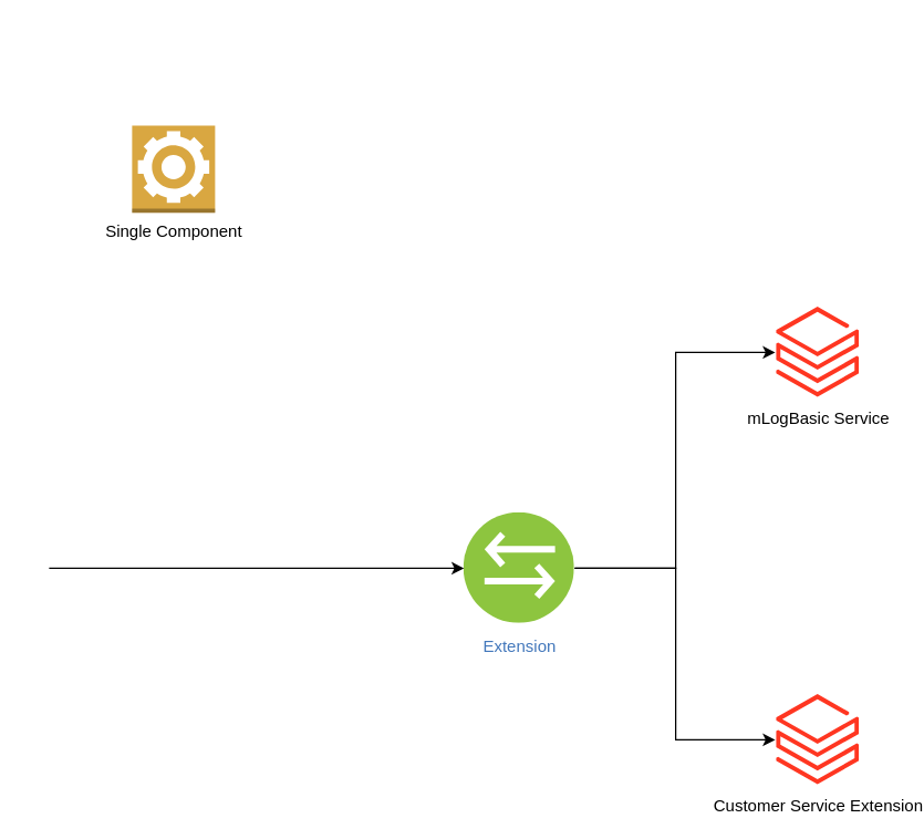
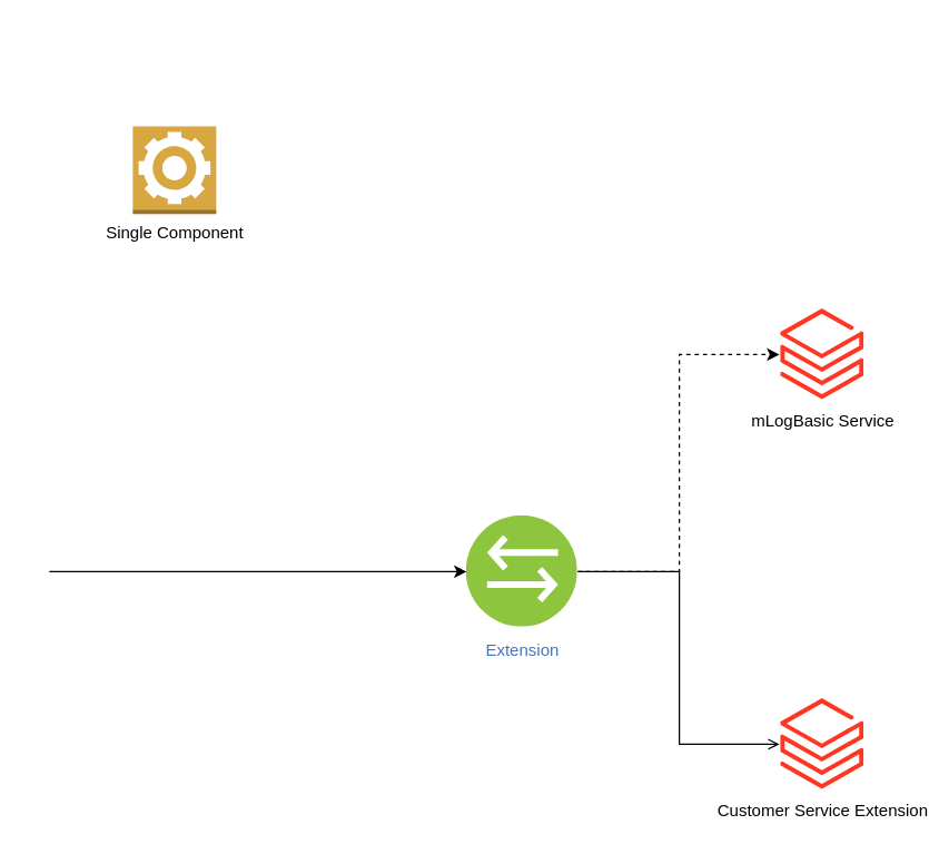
  <mxCell id="0" />
  <mxCell id="1" parent="0" />
  <mxCell id="2" value="Single Component" style="outlineConnect=0;dashed=0;verticalLabelPosition=bottom;verticalAlign=top;align=center;html=1;shape=mxgraph.aws3.worker;fillColor=#D9A741;gradientColor=none;" parent="1" vertex="1"><mxGeometry x="95" y="90" width="60" height="63" as="geometry" /></mxCell>
  <mxCell id="3" value="" style="shape=image;html=1;verticalAlign=top;verticalLabelPosition=bottom;labelBackgroundColor=#ffffff;imageAspect=0;aspect=fixed;image=https://cdn1.iconfinder.com/data/icons/iconoir-vol-3/24/lens-128.png" vertex="1" parent="1"><mxGeometry x="20" y="20" width="320" height="320" as="geometry" /></mxCell>
- <mxCell id="4" style="edgeStyle=orthogonalEdgeStyle;rounded=0;orthogonalLoop=1;jettySize=auto;html=1;entryX=-0.017;entryY=0.5;entryDx=0;entryDy=0;entryPerimeter=0;" edge="1" parent="1" source="6" target="8"><mxGeometry relative="1" as="geometry" /></mxCell>
- <mxCell id="5" style="edgeStyle=orthogonalEdgeStyle;rounded=0;orthogonalLoop=1;jettySize=auto;html=1;entryX=-0.017;entryY=0.5;entryDx=0;entryDy=0;entryPerimeter=0;" edge="1" parent="1" source="6" target="9"><mxGeometry relative="1" as="geometry" /></mxCell>
+ <mxCell id="4" style="edgeStyle=orthogonalEdgeStyle;rounded=0;orthogonalLoop=1;jettySize=auto;html=1;entryX=-0.017;entryY=0.5;entryDx=0;entryDy=0;entryPerimeter=0;dashed=1;" edge="1" parent="1" source="6" target="8"><mxGeometry relative="1" as="geometry" /></mxCell>
+ <mxCell id="5" style="edgeStyle=orthogonalEdgeStyle;rounded=0;orthogonalLoop=1;jettySize=auto;html=1;entryX=-0.017;entryY=0.5;entryDx=0;entryDy=0;entryPerimeter=0;endArrow=open;" edge="1" parent="1" source="6" target="9"><mxGeometry relative="1" as="geometry" /></mxCell>
  <mxCell id="6" value="&lt;div&gt;Extension&lt;/div&gt;&lt;div&gt;&lt;br&gt;&lt;/div&gt;" style="aspect=fixed;perimeter=ellipsePerimeter;html=1;align=center;shadow=0;dashed=0;fontColor=#4277BB;labelBackgroundColor=#ffffff;fontSize=12;spacingTop=3;image;image=img/lib/ibm/vpc/Bridge.svg;" vertex="1" parent="1"><mxGeometry x="335" y="370" width="80" height="80" as="geometry" /></mxCell>
  <mxCell id="7" value="" style="endArrow=classic;html=1;rounded=0;entryX=0;entryY=0.5;entryDx=0;entryDy=0;" edge="1" parent="1" target="6"><mxGeometry width="50" height="50" relative="1" as="geometry"><mxPoint x="35" y="410" as="sourcePoint" /><mxPoint x="325" y="430" as="targetPoint" /></mxGeometry></mxCell>
  <mxCell id="8" value="mLogBasic Service" style="aspect=fixed;html=1;points=[];align=center;image;fontSize=12;image=img/lib/azure2/analytics/Azure_Databricks.svg;" vertex="1" parent="1"><mxGeometry x="561" y="220" width="60" height="68" as="geometry" /></mxCell>
  <mxCell id="9" value="&lt;div&gt;Customer Service Extension&lt;/div&gt;&lt;div&gt;&lt;br&gt;&lt;/div&gt;" style="aspect=fixed;html=1;points=[];align=center;image;fontSize=12;image=img/lib/azure2/analytics/Azure_Databricks.svg;" vertex="1" parent="1"><mxGeometry x="561" y="500" width="60" height="68" as="geometry" /></mxCell>
